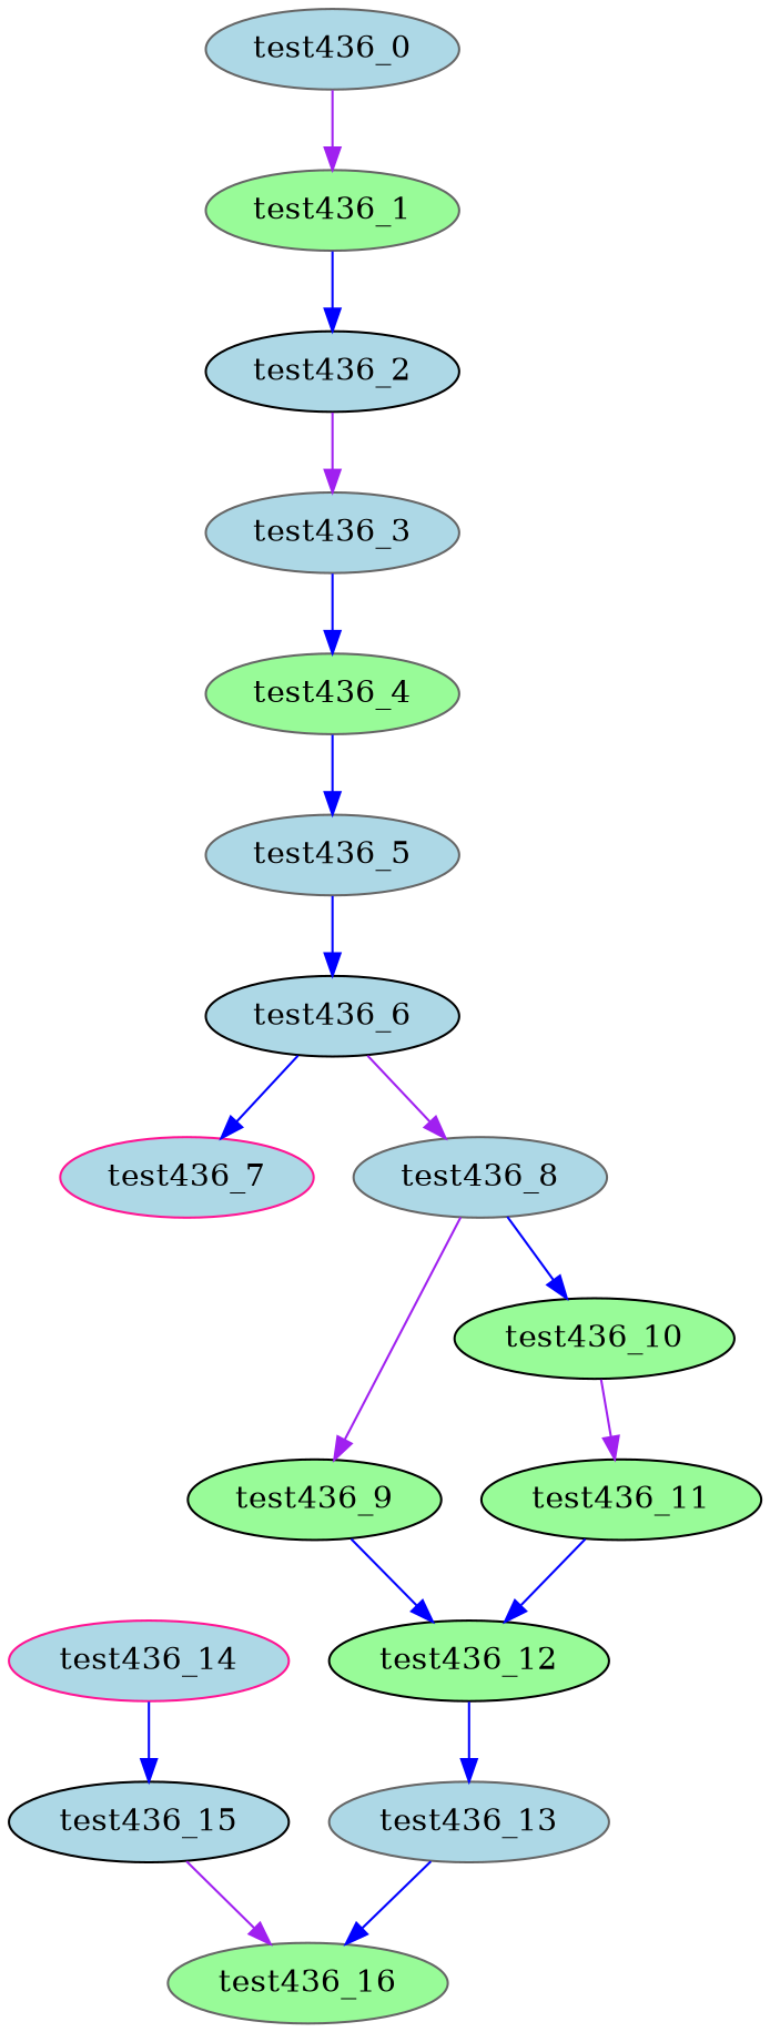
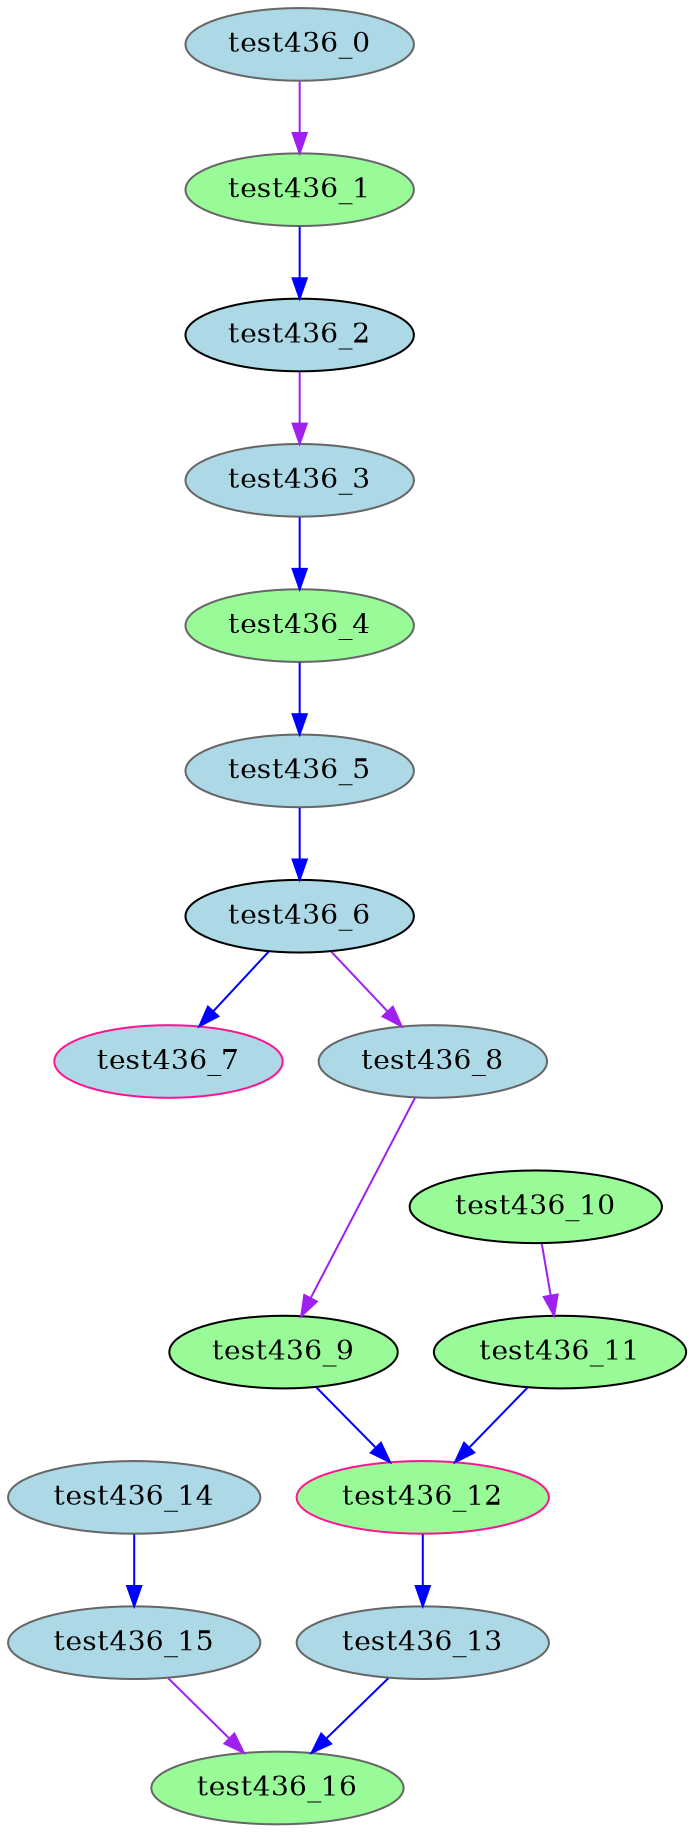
  digraph {
    node [color=gray40 fillcolor=lightblue style=filled]
    edge [color=blue]
    test436_1 [fillcolor=palegreen]
    test436_0
    test436_2 [color=black]
    test436_3
    test436_4 [fillcolor=palegreen]
    test436_5
    test436_6 [color=black]
    test436_7 [color=deeppink]
    test436_8
    test436_9 [color=black fillcolor=palegreen]
    test436_10 [color=black fillcolor=palegreen]
-   test436_12 [color=black fillcolor=palegreen]
+   test436_12 [color=deeppink fillcolor=palegreen]
    test436_11 [color=black fillcolor=palegreen]
    test436_13
    test436_16 [fillcolor=palegreen]
-   test436_14 [color=deeppink]
-   test436_15 [color=black]
+   test436_14
+   test436_15
    test436_1 -> test436_2
    test436_0 -> test436_1 [color=purple]
    test436_2 -> test436_3 [color=purple]
    test436_3 -> test436_4
    test436_4 -> test436_5
    test436_5 -> test436_6
    test436_6 -> test436_7
    test436_6 -> test436_8 [color=purple]
    test436_8 -> test436_9 [color=purple]
-   test436_8 -> test436_10
    test436_9 -> test436_12
    test436_10 -> test436_11 [color=purple]
    test436_12 -> test436_13
    test436_11 -> test436_12
    test436_13 -> test436_16
    test436_14 -> test436_15
    test436_15 -> test436_16 [color=purple]
  }
